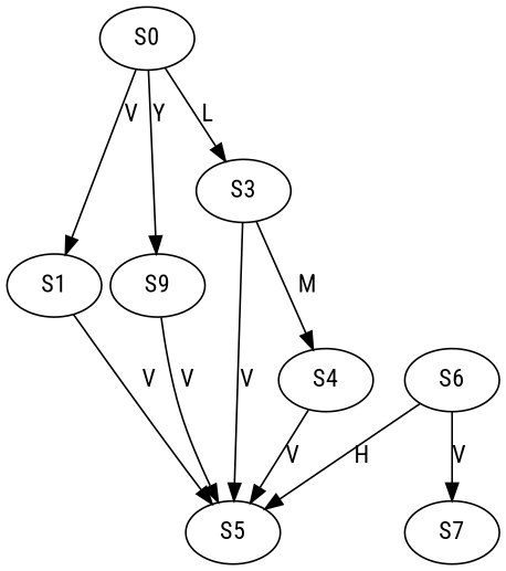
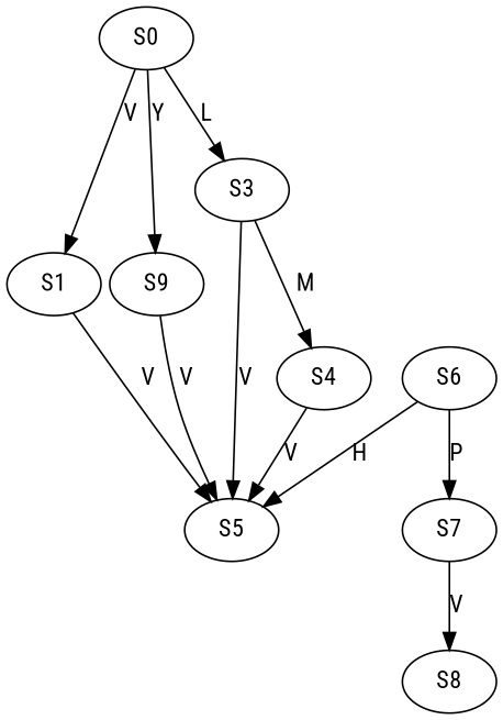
  strict digraph {
    fontname="Roboto Condensed"
    node [fontname="Roboto Condensed"]
    edge [fontname="Roboto Condensed"]
    S0
    S1
    n3 [label=S9]
    S3
    S5
    S4
    S6
    S7
+   S8
    S0 -> S1 [label=V]
    S0 -> n3 [label=Y]
    S0 -> S3 [label=L]
    S1 -> S5 [label=V]
    n3 -> S5 [label=V]
    S3 -> S5 [label=V]
    S3 -> S4 [label=M]
    S4 -> S5 [label=V]
    S6 -> S5 [label=H]
-   S6 -> S7 [label=V]
+   S6 -> S7 [label=P]
+   S7 -> S8 [label=V]
  }
